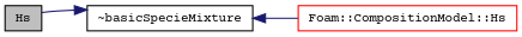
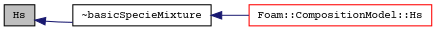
  digraph {
    fontname="Courier Prime"
    rankdir=LR
    node [color=black fontname="Courier Prime" fontsize=10 shape=record]
    edge [color=midnightblue dir=back fontname="Courier Prime" fontsize=10 labelfontname=Helvetica labelfontsize=10 style=solid]
    n1 [fillcolor=grey75 fontcolor=black height=0.2 label=Hs style=filled width=0.4]
    n2 [height=0.2 label="~basicSpecieMixture" width=0.4]
    n3 [color=red height=0.2 label="Foam::CompositionModel::Hs" width=0.4]
-   n2 -> n1
+   n1 -> n2
    n2 -> n3
  }
